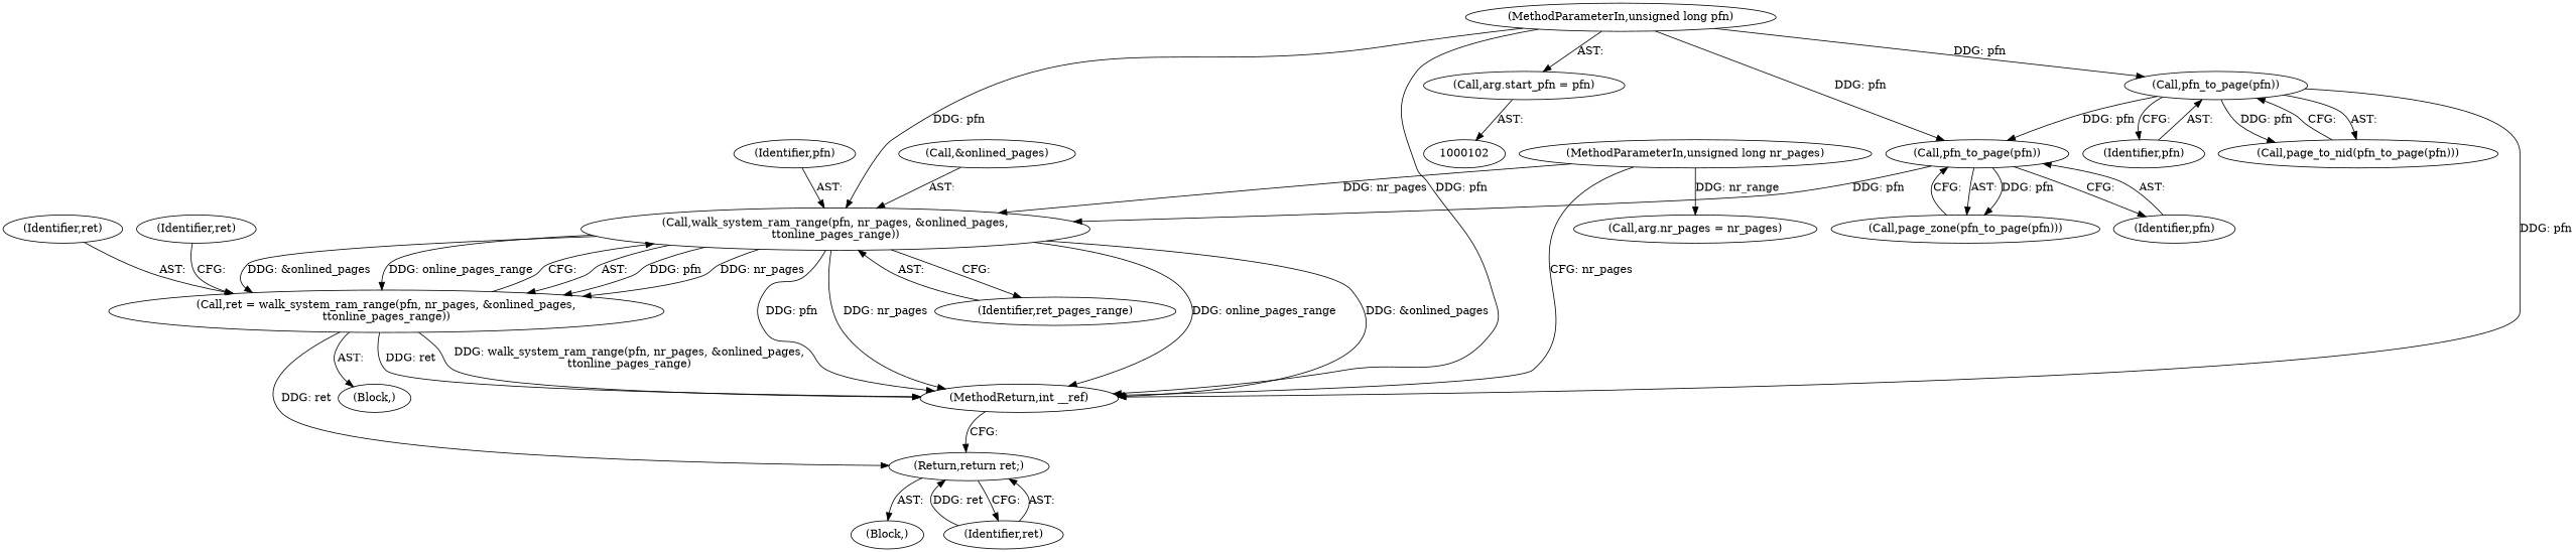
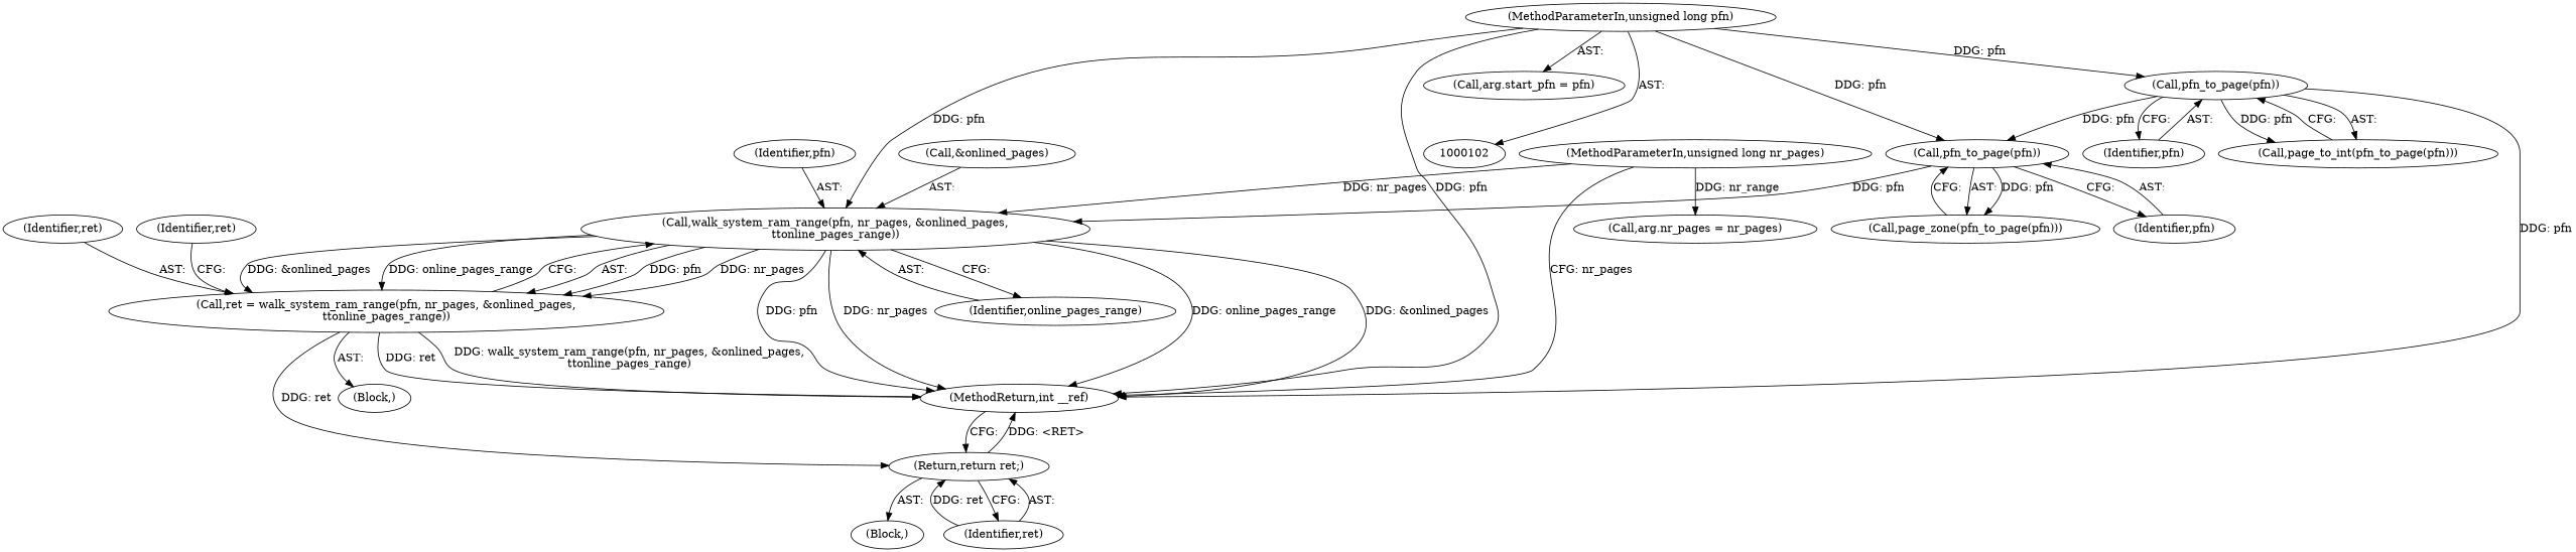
  digraph {
    n1 [label="(Call,walk_system_ram_range(pfn, nr_pages, &onlined_pages,\n\t\tonline_pages_range))"]
    n2 [label="(Call,ret = walk_system_ram_range(pfn, nr_pages, &onlined_pages,\n\t\tonline_pages_range))"]
-   n3 [label="(Identifier,ret_pages_range)"]
+   n3 [label="(Identifier,online_pages_range)"]
    n4 [label="(MethodReturn,int __ref)"]
    n5 [label="(Return,return ret;)"]
    n6 [label="(Block,)"]
    n7 [label="(Call,pfn_to_page(pfn))"]
    n8 [label="(Call,page_zone(pfn_to_page(pfn)))"]
    n9 [label="(Identifier,pfn)"]
    n10 [label="(Call,pfn_to_page(pfn))"]
    n11 [label="(Identifier,pfn)"]
-   n12 [label="(Call,page_to_nid(pfn_to_page(pfn)))"]
+   n12 [label="(Call,page_to_int(pfn_to_page(pfn)))"]
    n13 [label="(MethodParameterIn,unsigned long pfn)"]
    n14 [label="(Call,arg.start_pfn = pfn)"]
    1000102
    n16 [label="(MethodParameterIn,unsigned long nr_pages)"]
    n17 [label="(Call,arg.nr_pages = nr_pages)"]
    n18 [label="(Block,)"]
    n19 [label="(Identifier,ret)"]
    n20 [label="(Call,&onlined_pages)"]
    n21 [label="(Identifier,pfn)"]
    n22 [label="(Identifier,ret)"]
    n23 [label="(Identifier,ret)"]
    n1 -> n2 [label="AST: "]
    n1 -> n2 [label="DDG: pfn"]
    n1 -> n2 [label="DDG: nr_pages"]
    n1 -> n2 [label="DDG: &onlined_pages"]
    n1 -> n2 [label="DDG: online_pages_range"]
    n1 -> n3 [label="CFG: "]
    n1 -> n4 [label="DDG: &onlined_pages"]
    n1 -> n4 [label="DDG: pfn"]
    n1 -> n4 [label="DDG: nr_pages"]
    n1 -> n4 [label="DDG: online_pages_range"]
    n2 -> n1 [label="CFG: "]
    n2 -> n4 [label="DDG: ret"]
    n2 -> n4 [label="DDG: walk_system_ram_range(pfn, nr_pages, &onlined_pages,\n\t\tonline_pages_range)"]
    n2 -> n5 [label="DDG: ret"]
    n2 -> n6 [label="AST: "]
    n3 -> n1 [label="AST: "]
    n4 -> n5 [label="CFG: "]
+   n5 -> n4 [label="DDG: <RET>"]
    n5 -> n18 [label="AST: "]
    n5 -> n19 [label="CFG: "]
    n7 -> n1 [label="DDG: pfn"]
    n7 -> n8 [label="AST: "]
    n7 -> n8 [label="DDG: pfn"]
    n7 -> n9 [label="CFG: "]
    n8 -> n7 [label="CFG: "]
    n9 -> n7 [label="AST: "]
    n10 -> n4 [label="DDG: pfn"]
    n10 -> n7 [label="DDG: pfn"]
    n10 -> n11 [label="CFG: "]
    n10 -> n12 [label="AST: "]
    n10 -> n12 [label="DDG: pfn"]
    n11 -> n10 [label="AST: "]
    n12 -> n10 [label="CFG: "]
    n13 -> n1 [label="DDG: pfn"]
    n13 -> n4 [label="DDG: pfn"]
    n13 -> n7 [label="DDG: pfn"]
    n13 -> n10 [label="DDG: pfn"]
    n13 -> n14 [label="AST: "]
-   n14 -> 1000102 [label="AST: "]
+   n13 -> 1000102 [label="AST: "]
    n16 -> n1 [label="DDG: nr_pages"]
    n16 -> n4 [label="CFG: nr_pages"]
    n16 -> n17 [label="DDG: nr_range"]
    n19 -> n5 [label="AST: "]
    n19 -> n5 [label="DDG: ret"]
    n20 -> n1 [label="AST: "]
    n21 -> n1 [label="AST: "]
    n22 -> n2 [label="AST: "]
    n23 -> n2 [label="CFG: "]
  }
